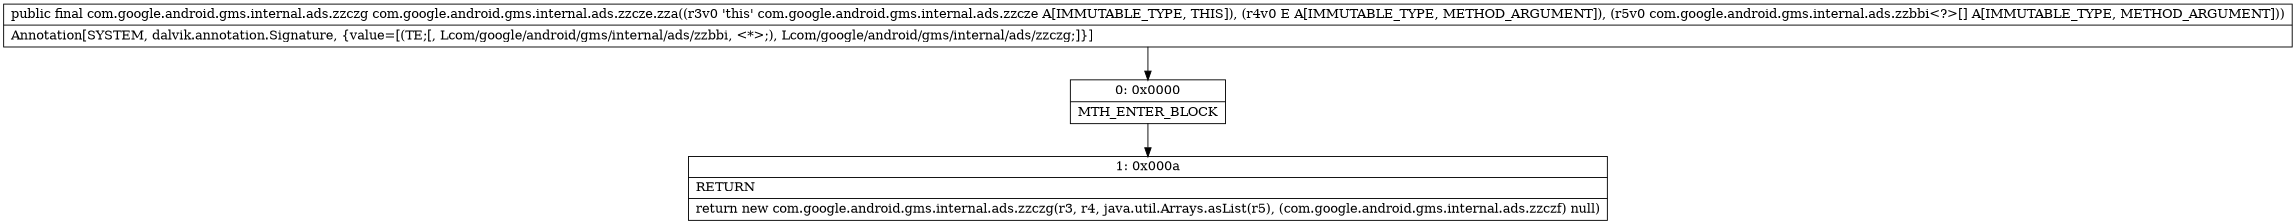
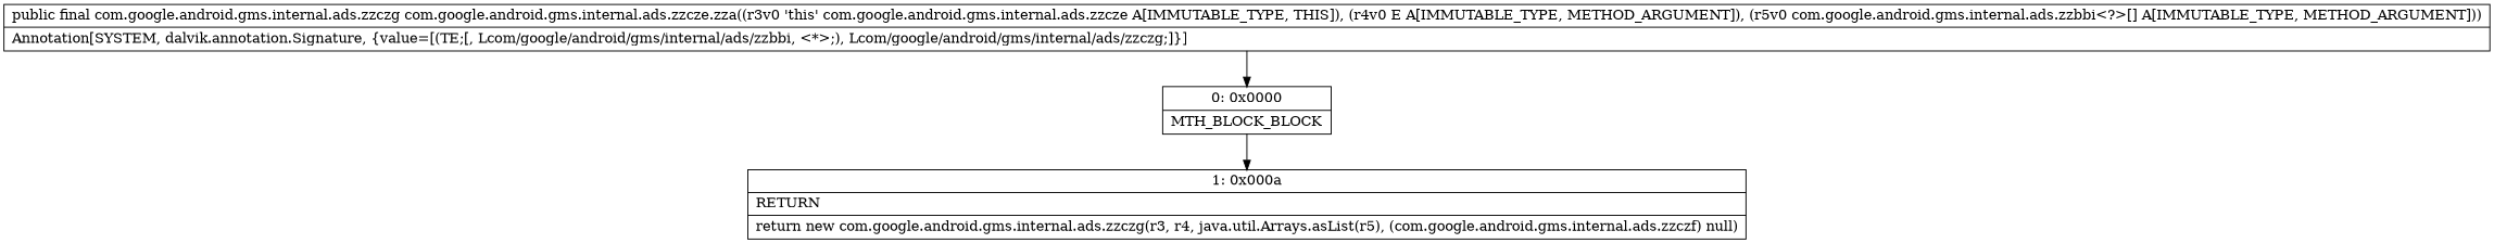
  digraph {
    node [shape=record]
-   n1 [label="{0\:\ 0x0000|MTH_ENTER_BLOCK\l}"]
+   n1 [label="{0\:\ 0x0000|MTH_BLOCK_BLOCK\l}"]
    n2 [label="{1\:\ 0x000a|RETURN\l|return new com.google.android.gms.internal.ads.zzczg(r3, r4, java.util.Arrays.asList(r5), (com.google.android.gms.internal.ads.zzczf) null)\l}"]
    n3 [label="{public final com.google.android.gms.internal.ads.zzczg com.google.android.gms.internal.ads.zzcze.zza((r3v0 'this' com.google.android.gms.internal.ads.zzcze A[IMMUTABLE_TYPE, THIS]), (r4v0 E A[IMMUTABLE_TYPE, METHOD_ARGUMENT]), (r5v0 com.google.android.gms.internal.ads.zzbbi\<?\>[] A[IMMUTABLE_TYPE, METHOD_ARGUMENT]))  | Annotation[SYSTEM, dalvik.annotation.Signature, \{value=[(TE;[, Lcom\/google\/android\/gms\/internal\/ads\/zzbbi, \<*\>;), Lcom\/google\/android\/gms\/internal\/ads\/zzczg;]\}]\l}"]
    n1 -> n2
    n3 -> n1
  }
